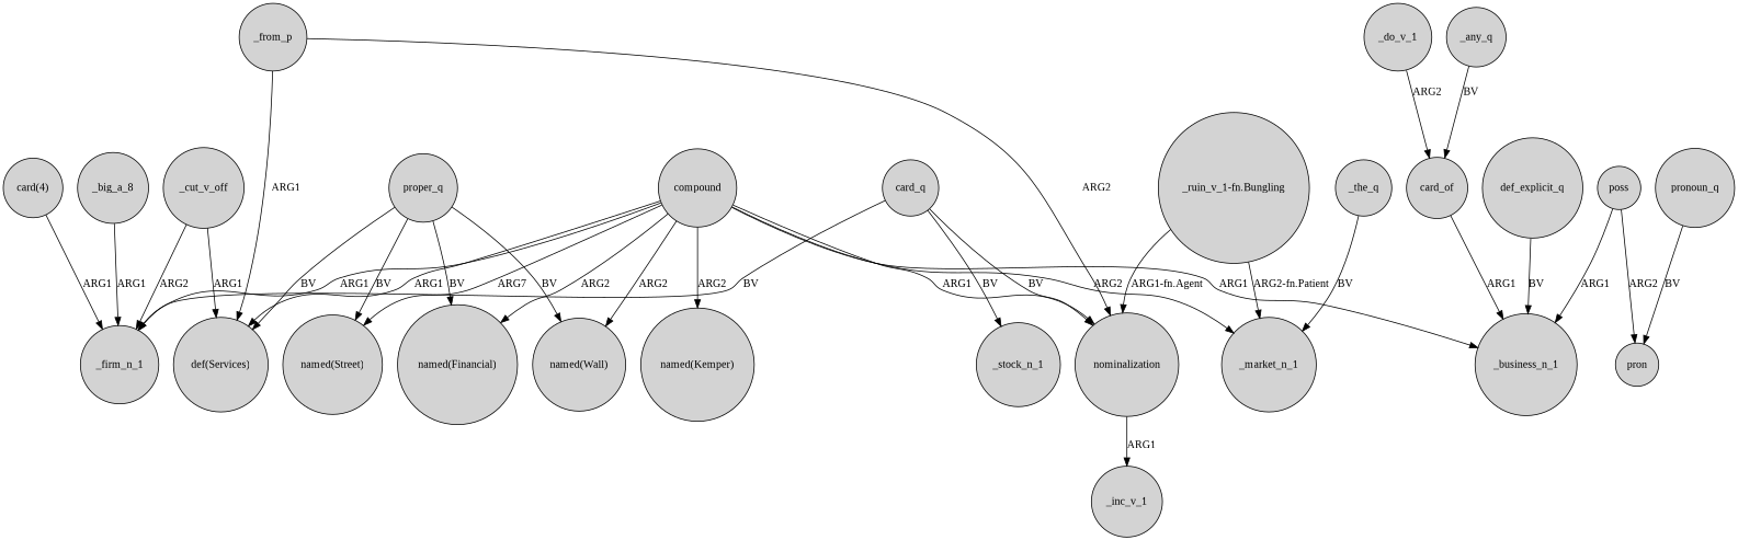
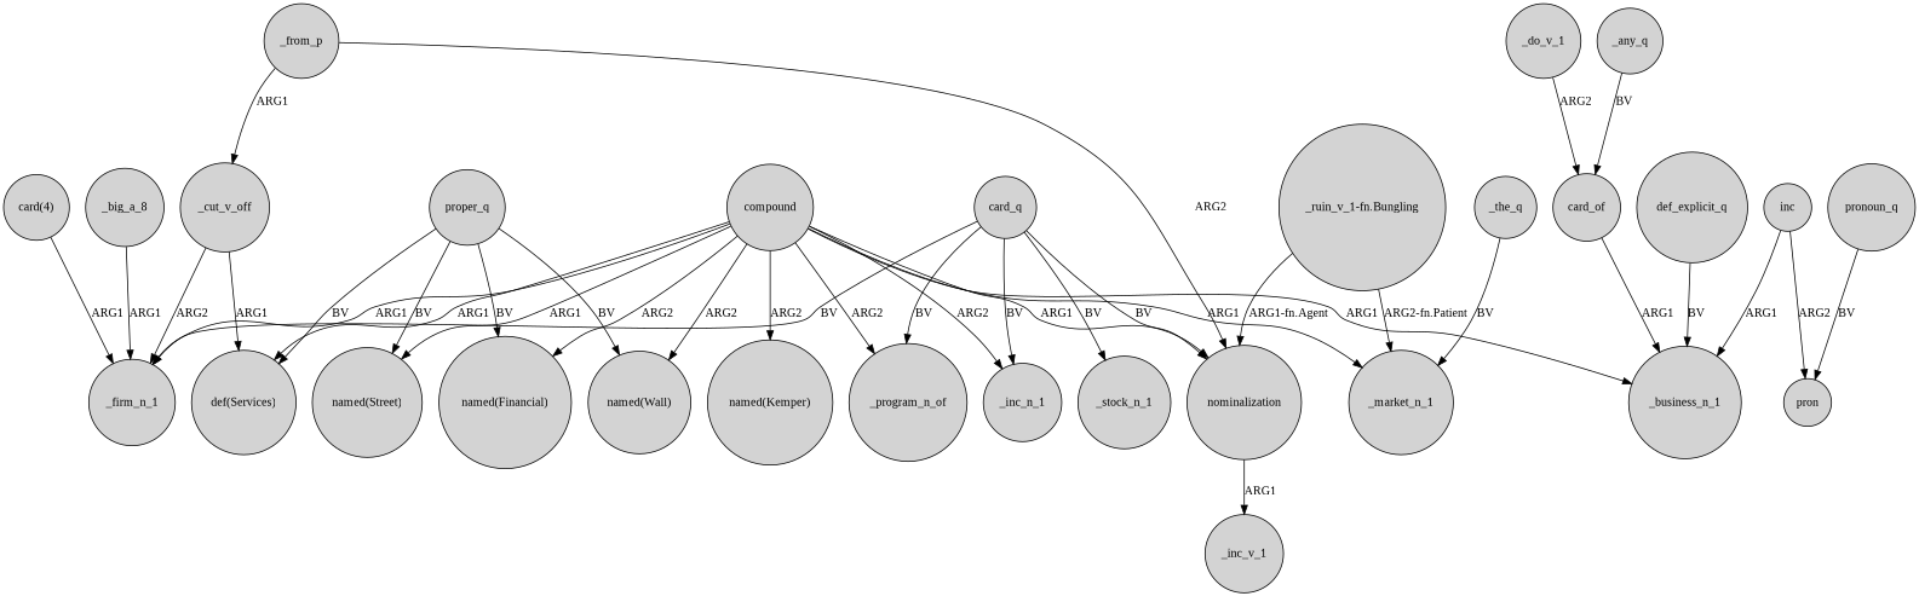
  digraph {
    fontname="Liberation Serif"
    node [fontname="Liberation Serif" shape=circle style=filled]
    edge [fontname="Liberation Serif"]
    n1 [label=_big_a_8]
    _firm_n_1
    proper_q
    "named(Street)"
    "named(Wall)"
    n6 [label="def(Services)"]
    "named(Financial)"
    "_ruin_v_1-fn.Bungling"
    _market_n_1
    nominalization
    n11 [label=_inc_v_1]
    compound
    "named(Kemper)"
+   _program_n_of
+   _inc_n_1
    _business_n_1
    n17 [label=card_q]
    _stock_n_1
    n19 [label=card_of]
    _do_v_1
-   poss
+   poss [label=inc]
    pron
    _cut_v_off
    "card(4)"
    pronoun_q
    _from_p
    _any_q
    _the_q
    def_explicit_q
    n1 -> _firm_n_1 [label=ARG1]
    proper_q -> "named(Street)" [label=BV]
    proper_q -> "named(Wall)" [label=BV]
    proper_q -> n6 [label=BV]
    proper_q -> "named(Financial)" [label=BV]
    "_ruin_v_1-fn.Bungling" -> _market_n_1 [label="ARG2-fn.Patient"]
    "_ruin_v_1-fn.Bungling" -> nominalization [label="ARG1-fn.Agent"]
    nominalization -> n11 [label=ARG1]
    compound -> _firm_n_1 [label=ARG1]
-   compound -> "named(Street)" [label=ARG7]
+   compound -> "named(Street)" [label=ARG1]
    compound -> "named(Wall)" [label=ARG2]
    compound -> n6 [label=ARG1]
    compound -> "named(Financial)" [label=ARG2]
-   compound -> _market_n_1 [label=ARG2]
+   compound -> _market_n_1 [label=ARG1]
    compound -> nominalization [label=ARG1]
    compound -> "named(Kemper)" [label=ARG2]
+   compound -> _program_n_of [label=ARG2]
+   compound -> _inc_n_1 [label=ARG2]
    compound -> _business_n_1 [label=ARG1]
    n17 -> _firm_n_1 [label=BV]
    n17 -> nominalization [label=BV]
+   n17 -> _program_n_of [label=BV]
+   n17 -> _inc_n_1 [label=BV]
    n17 -> _stock_n_1 [label=BV]
    n19 -> _business_n_1 [label=ARG1]
    _do_v_1 -> n19 [label=ARG2]
    poss -> _business_n_1 [label=ARG1]
    poss -> pron [label=ARG2]
    _cut_v_off -> _firm_n_1 [label=ARG2]
    _cut_v_off -> n6 [label=ARG1]
    "card(4)" -> _firm_n_1 [label=ARG1]
    pronoun_q -> pron [label=BV]
    _from_p -> nominalization [label=ARG2]
-   _from_p -> n6 [label=ARG1]
+   _from_p -> _cut_v_off [label=ARG1]
    _any_q -> n19 [label=BV]
    _the_q -> _market_n_1 [label=BV]
    def_explicit_q -> _business_n_1 [label=BV]
  }
